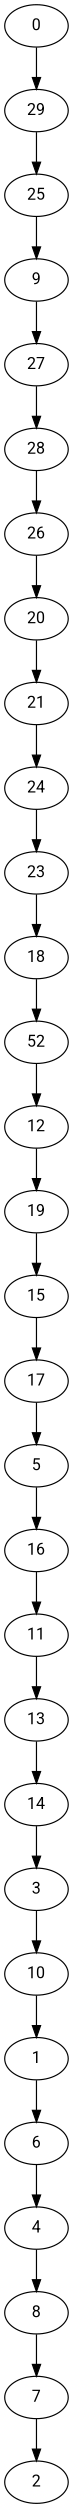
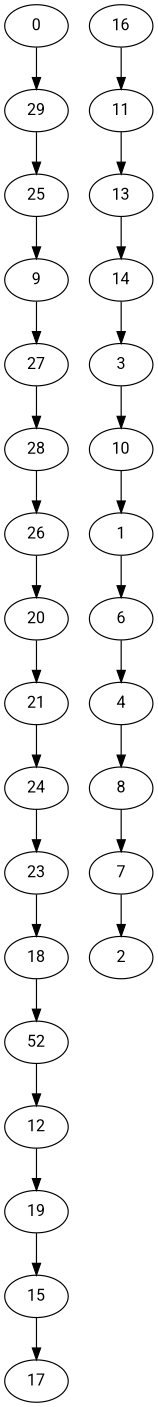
  digraph {
    fontname=Roboto
    node [fontname=Roboto]
    edge [fontname=Roboto]
    n1 [label=0]
    n2 [label=29]
    n3 [label=25]
    n4 [label=9]
    n5 [label=27]
    n6 [label=28]
    n7 [label=26]
    n8 [label=20]
    n9 [label=21]
    n10 [label=24]
    n11 [label=23]
    n12 [label=18]
    n13 [label=52]
    n14 [label=12]
    n15 [label=19]
    n16 [label=15]
    n17 [label=17]
-   n18 [label=5]
    n19 [label=16]
    n20 [label=11]
    n21 [label=13]
    n22 [label=14]
    n23 [label=3]
    n24 [label=10]
    n25 [label=1]
    n26 [label=6]
    n27 [label=4]
    n28 [label=8]
    n29 [label=7]
    n30 [label=2]
    n1 -> n2
    n2 -> n3
    n3 -> n4
    n4 -> n5
    n5 -> n6
    n6 -> n7
    n7 -> n8
    n8 -> n9
    n9 -> n10
    n10 -> n11
    n11 -> n12
    n12 -> n13
    n13 -> n14
    n14 -> n15
    n15 -> n16
    n16 -> n17
-   n17 -> n18
-   n18 -> n19
    n19 -> n20
    n20 -> n21
    n21 -> n22
    n22 -> n23
    n23 -> n24
    n24 -> n25
    n25 -> n26
    n26 -> n27
    n27 -> n28
    n28 -> n29
    n29 -> n30
  }
